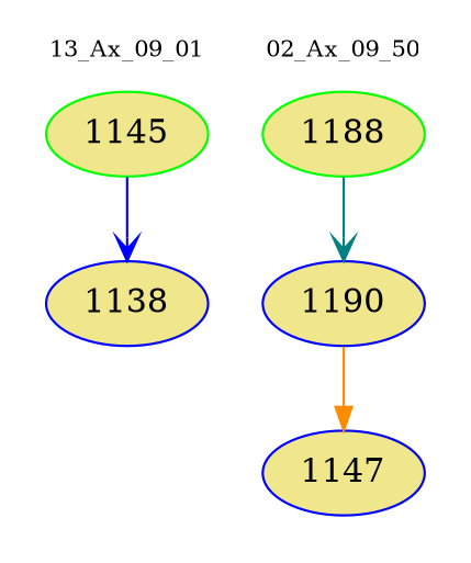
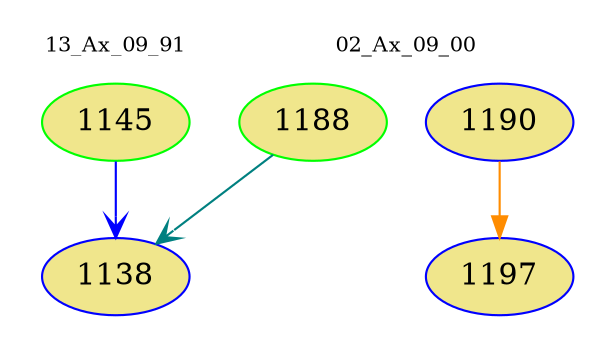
  digraph {
    node [color=blue fillcolor=khaki style=filled]
    edge [arrowhead=vee]
    n1 [color=green label=1145]
    n2 [label=1138]
    n3 [color=green label=1188]
    n4 [label=1190]
-   n5 [label=1147]
+   n5 [label=1197]
    subgraph cluster_1 {
      color=white
      fontsize=10
-     label="13_Ax_09_01"
+     label="13_Ax_09_91"
      n1
      n2
    }
    subgraph cluster_2 {
      color=white
      fontsize=10
-     label="02_Ax_09_50"
+     label="02_Ax_09_00"
      n3
      n4
      n5
    }
    n1 -> n2 [color=blue]
-   n3 -> n4 [color=teal]
+   n3 -> n2 [color=teal]
    n4 -> n5 [arrowhead=normal color=darkorange]
  }
